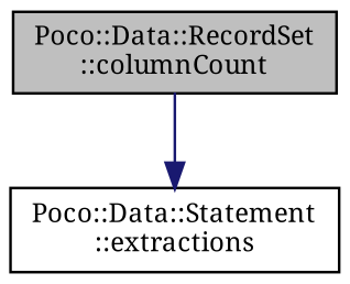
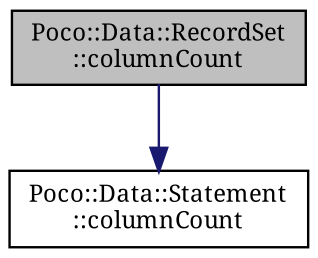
  digraph {
    rankdir=TB
    fontname="Noto Serif"
    node [color=black fontname="Noto Serif" fontsize=10 shape=record style=filled]
    n1 [fillcolor=grey75 fontcolor=black height=0.2 label="Poco::Data::RecordSet\l::columnCount" width=0.4]
-   n2 [fillcolor=white height=0.2 label="Poco::Data::Statement\l::extractions" width=0.4]
+   n2 [fillcolor=white height=0.2 label="Poco::Data::Statement\l::columnCount" width=0.4]
    n1 -> n2 [color=midnightblue fontname="Noto Serif" fontsize=10 labelfontname=Helvetica labelfontsize=10 style=solid]
  }
